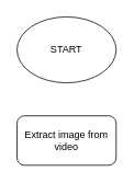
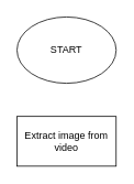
  <mxCell id="0" />
  <mxCell id="1" parent="0" />
  <mxCell id="2" value="START" style="ellipse;whiteSpace=wrap;html=1;" vertex="1" parent="1"><mxGeometry x="20" y="20" width="120" height="80" as="geometry" /></mxCell>
- <mxCell id="3" value="Extract image from video" style="whiteSpace=wrap;html=1;rounded=1;" vertex="1" parent="1"><mxGeometry x="20" y="140" width="120" height="60" as="geometry" /></mxCell>
+ <mxCell id="3" value="Extract image from video" style="rounded=0;whiteSpace=wrap;html=1;" vertex="1" parent="1"><mxGeometry x="20" y="140" width="120" height="60" as="geometry" /></mxCell>
